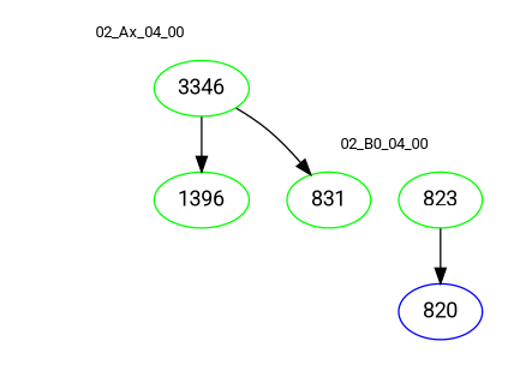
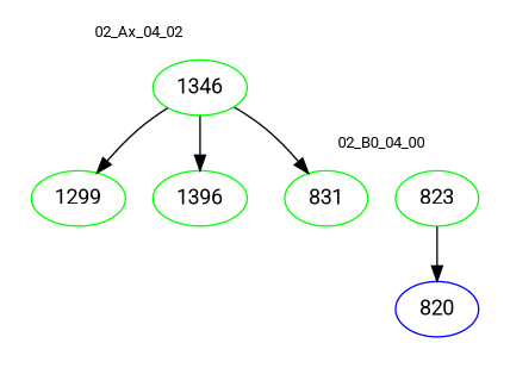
  digraph {
    fontname=Roboto
    node [color=green fontname=Roboto]
    edge [color=black fontname=Roboto]
-   n1 [label=3346]
+   n1 [label=1346]
+   n2 [label=1299]
    n3 [label=1396]
    n4 [label=823]
    n5 [color=blue label=820]
    n6 [label=831]
    subgraph cluster_1 {
      color=white
      fontsize=10
-     label="02_Ax_04_00"
+     label="02_Ax_04_02"
      n1
+     n2
      n3
    }
    subgraph cluster_2 {
      color=white
      fontsize=10
      label="02_B0_04_00"
      n4
      n5
      n6
    }
+   n1 -> n2
    n1 -> n3
    n1 -> n6
    n4 -> n5
  }
